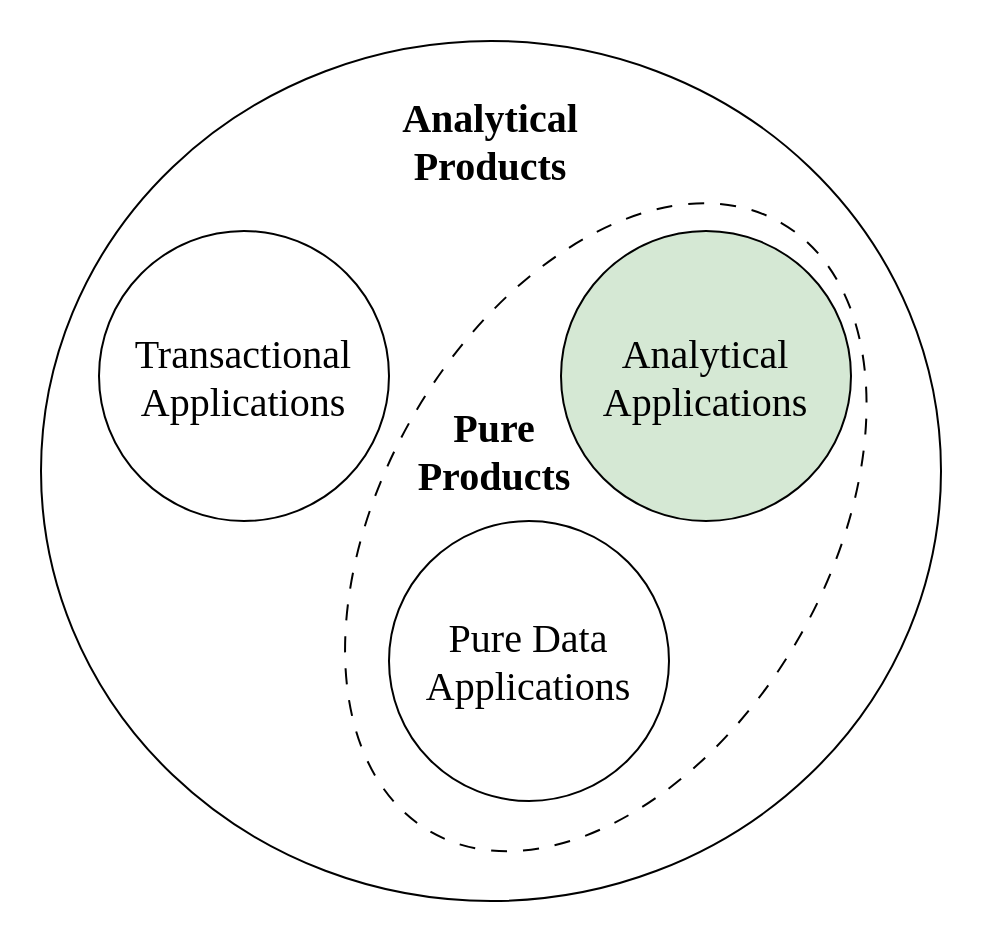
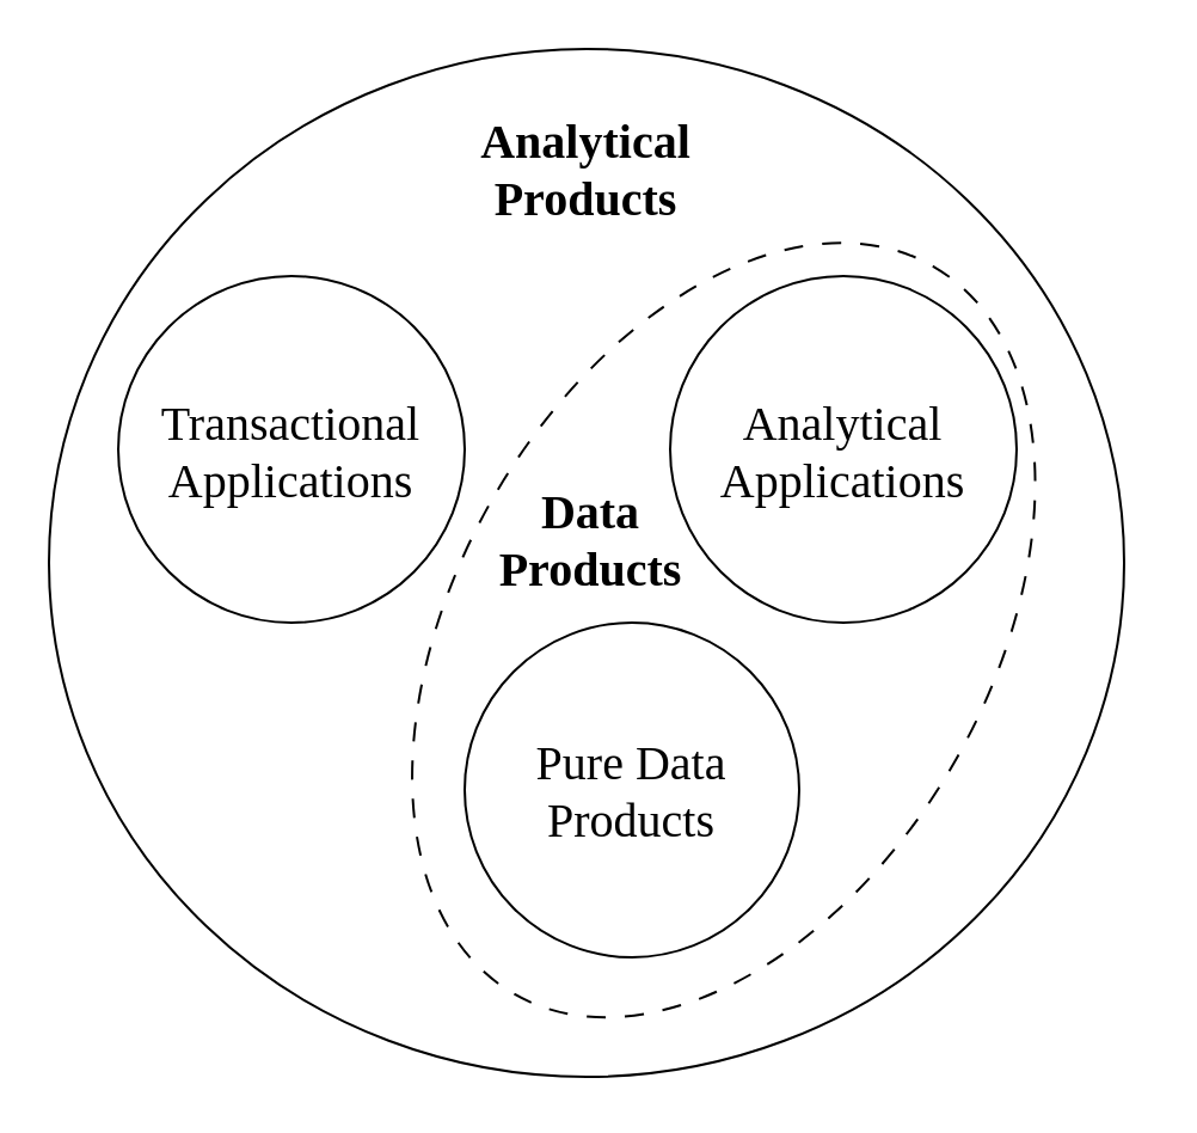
  <mxCell id="0" />
  <mxCell id="1" parent="0" />
  <mxCell id="2" value="" style="ellipse;whiteSpace=wrap;html=1;hachureGap=4;fontFamily=Architects Daughter;fontSource=https%3A%2F%2Ffonts.googleapis.com%2Fcss%3Ffamily%3DArchitects%2BDaughter;fontSize=20;" vertex="1" parent="1"><mxGeometry x="20" y="20" width="450" height="430" as="geometry" /></mxCell>
  <mxCell id="3" value="Transactional Applications" style="ellipse;whiteSpace=wrap;html=1;aspect=fixed;hachureGap=4;fontFamily=Architects Daughter;fontSource=https%3A%2F%2Ffonts.googleapis.com%2Fcss%3Ffamily%3DArchitects%2BDaughter;fontSize=20;" vertex="1" parent="1"><mxGeometry x="49" y="115" width="145" height="145" as="geometry" /></mxCell>
  <mxCell id="4" value="" style="ellipse;whiteSpace=wrap;html=1;hachureGap=4;fontFamily=Architects Daughter;fontSource=https%3A%2F%2Ffonts.googleapis.com%2Fcss%3Ffamily%3DArchitects%2BDaughter;fontSize=20;rotation=-60;dashed=1;dashPattern=8 8;" vertex="1" parent="1"><mxGeometry x="126.75" y="151.88" width="351.31" height="222.51" as="geometry" /></mxCell>
- <mxCell id="5" value="Analytical&lt;br&gt;Applications" style="ellipse;whiteSpace=wrap;html=1;aspect=fixed;hachureGap=4;fontFamily=Architects Daughter;fontSource=https%3A%2F%2Ffonts.googleapis.com%2Fcss%3Ffamily%3DArchitects%2BDaughter;fontSize=20;fillColor=#d5e8d4;" vertex="1" parent="1"><mxGeometry x="280" y="115" width="145" height="145" as="geometry" /></mxCell>
- <mxCell id="6" value="Pure Data Applications" style="ellipse;whiteSpace=wrap;html=1;aspect=fixed;hachureGap=4;fontFamily=Architects Daughter;fontSource=https%3A%2F%2Ffonts.googleapis.com%2Fcss%3Ffamily%3DArchitects%2BDaughter;fontSize=20;" vertex="1" parent="1"><mxGeometry x="194" y="260" width="140" height="140" as="geometry" /></mxCell>
+ <mxCell id="5" value="Analytical&lt;br&gt;Applications" style="ellipse;whiteSpace=wrap;html=1;aspect=fixed;hachureGap=4;fontFamily=Architects Daughter;fontSource=https%3A%2F%2Ffonts.googleapis.com%2Fcss%3Ffamily%3DArchitects%2BDaughter;fontSize=20;" vertex="1" parent="1"><mxGeometry x="280" y="115" width="145" height="145" as="geometry" /></mxCell>
+ <mxCell id="6" value="Pure Data Products" style="ellipse;whiteSpace=wrap;html=1;aspect=fixed;hachureGap=4;fontFamily=Architects Daughter;fontSource=https%3A%2F%2Ffonts.googleapis.com%2Fcss%3Ffamily%3DArchitects%2BDaughter;fontSize=20;" vertex="1" parent="1"><mxGeometry x="194" y="260" width="140" height="140" as="geometry" /></mxCell>
  <mxCell id="7" value="Analytical Products" style="text;html=1;strokeColor=none;fillColor=none;align=center;verticalAlign=middle;whiteSpace=wrap;rounded=0;fontSize=20;fontFamily=Architects Daughter;fontStyle=1" vertex="1" parent="1"><mxGeometry x="187" y="40" width="116" height="60" as="geometry" /></mxCell>
- <mxCell id="8" value="Pure Products" style="text;html=1;strokeColor=none;fillColor=none;align=center;verticalAlign=middle;whiteSpace=wrap;rounded=0;fontSize=20;fontFamily=Architects Daughter;fontStyle=1" vertex="1" parent="1"><mxGeometry x="202" y="200" width="90" height="50" as="geometry" /></mxCell>
+ <mxCell id="8" value="Data Products" style="text;html=1;strokeColor=none;fillColor=none;align=center;verticalAlign=middle;whiteSpace=wrap;rounded=0;fontSize=20;fontFamily=Architects Daughter;fontStyle=1" vertex="1" parent="1"><mxGeometry x="202" y="200" width="90" height="50" as="geometry" /></mxCell>
